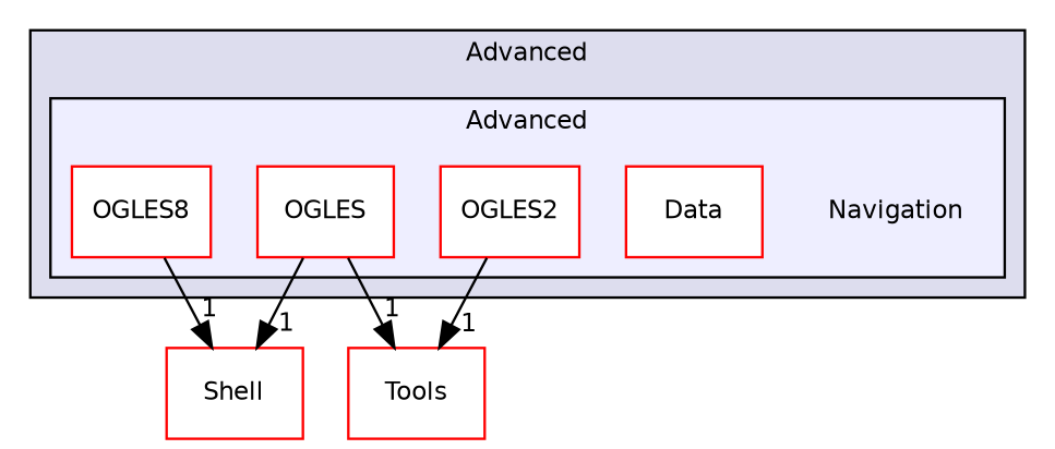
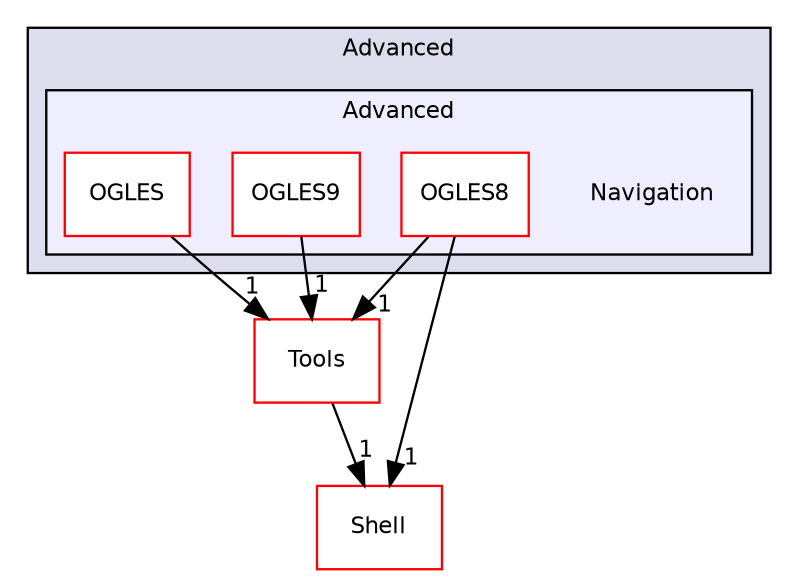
  digraph {
    compound=true
    node [fontname=Helvetica fontsize=10 shape=box color=red fillcolor=white style=filled]
    edge [headlabel=1 labeldistance=1.5 labelfontname=Helvetica labelfontsize=10]
    n1 [label=Navigation shape=plaintext color="" fillcolor="" style=""]
-   n2 [label=Data]
    n3 [label=OGLES]
-   n4 [label=OGLES2]
+   n4 [label=OGLES9]
    n5 [label=OGLES8]
    n6 [label=Shell]
    n7 [label=Tools]
    subgraph cluster_1 {
      bgcolor="#ddddee"
      fontname=Helvetica
      fontsize=10
      label=Advanced
      pencolor=black
      subgraph cluster_2 {
        bgcolor="#eeeeff"
        fontname=Helvetica
        fontsize=10
        label=Advanced
        pencolor=black
        n1
-       n2
        n3
        n4
        n5
      }
    }
-   n3 -> n6
+   n7 -> n6
    n3 -> n7
    n4 -> n7
    n5 -> n6
+   n5 -> n7
  }
